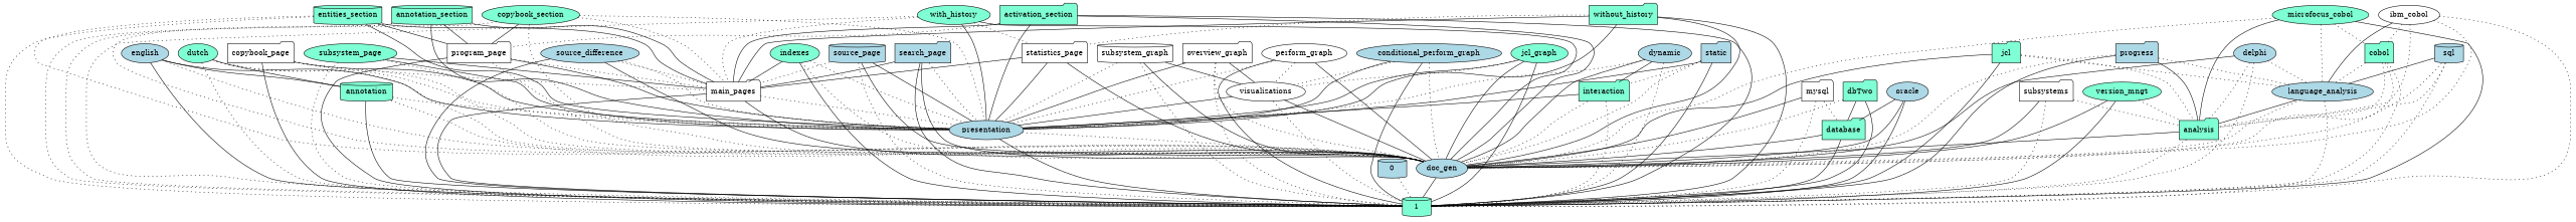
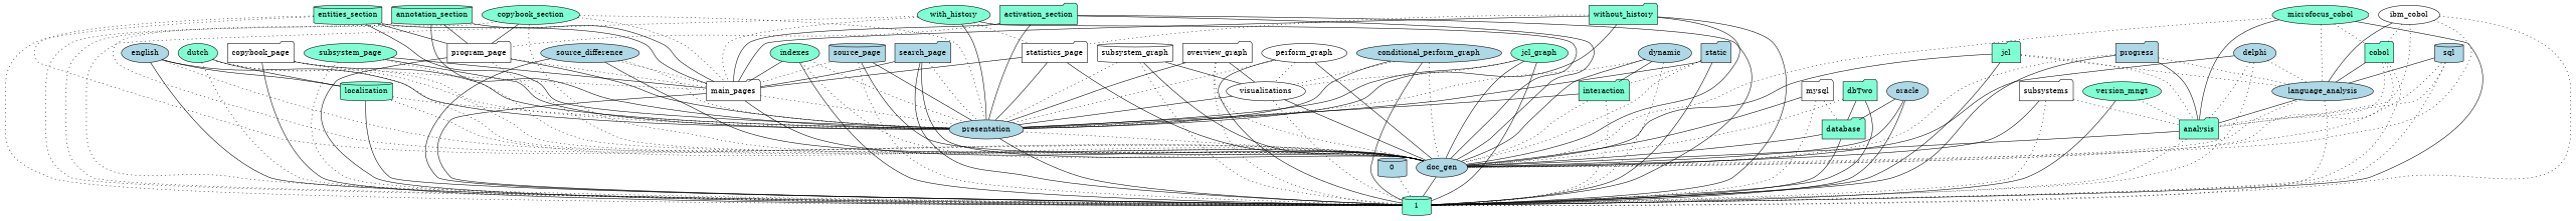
  graph {
    node [fillcolor=aquamarine shape=ellipse style=filled]
    edge [style=solid]
    statistics_page [fillcolor=white shape=folder]
    presentation [fillcolor=lightblue]
    main_pages [fillcolor=white shape=folder]
    doc_gen [fillcolor=lightblue]
    1 [shape=cylinder]
    cobol [shape=folder]
    analysis [shape=folder]
    language_analysis [fillcolor=lightblue]
    with_history
    ibm_cobol [fillcolor=white]
    entities_section [shape=cylinder]
    program_page [fillcolor=white shape=folder]
    source_difference [fillcolor=lightblue]
    without_history [shape=folder]
    mysql [fillcolor=white shape=folder]
    database [shape=folder]
    subsystem_graph [fillcolor=white shape=cylinder]
    visualizations [fillcolor=white]
    overview_graph [fillcolor=white shape=folder]
    jcl [shape=folder]
    n21 [label=copybook_section]
    sql [fillcolor=lightblue shape=cylinder]
    indexes
    0 [fillcolor=lightblue shape=cylinder]
    source_page [fillcolor=lightblue shape=cylinder]
    english [fillcolor=lightblue]
-   localization [shape=cylinder label=annotation]
+   localization [shape=cylinder]
    dbTwo [shape=folder]
    oracle [fillcolor=lightblue]
    dynamic [fillcolor=lightblue]
    interaction [shape=folder]
    subsystem_page
    delphi [fillcolor=lightblue]
    activation_section [shape=folder]
    annotation_section [shape=cylinder]
    static [fillcolor=lightblue shape=folder]
    dutch
    perform_graph [fillcolor=white]
    progress [fillcolor=lightblue shape=folder]
    version_mngt
    subsystems [fillcolor=white shape=folder]
    search_page [fillcolor=lightblue shape=folder]
    copybook_page [fillcolor=white shape=folder]
    conditional_perform_graph [fillcolor=lightblue]
    jcl_graph
    microfocus_cobol
    statistics_page -- presentation
    statistics_page -- main_pages
    statistics_page -- doc_gen
    presentation -- doc_gen [style=dotted]
    presentation -- 1
    main_pages -- presentation [style=dotted]
    main_pages -- doc_gen
    main_pages -- 1
    doc_gen -- 1
    cobol -- doc_gen [style=dotted]
    cobol -- 1 [style=dotted]
    cobol -- analysis [style=dotted]
-   cobol -- language_analysis [style=dotted]
+   cobol -- language_analysis
    analysis -- doc_gen
    analysis -- 1 [style=dotted]
    language_analysis -- doc_gen [style=dotted]
    language_analysis -- 1 [style=dotted]
    language_analysis -- analysis
    with_history -- statistics_page [style=dotted]
    with_history -- presentation
    with_history -- main_pages [style=dotted]
    with_history -- doc_gen
    with_history -- 1 [style=dotted]
    ibm_cobol -- doc_gen [style=dotted]
    ibm_cobol -- 1 [style=dotted]
    ibm_cobol -- cobol [style=dotted]
    ibm_cobol -- analysis [style=dotted]
    ibm_cobol -- language_analysis
    entities_section -- presentation
    entities_section -- main_pages
    entities_section -- doc_gen [style=dotted]
    entities_section -- 1 [style=dotted]
    entities_section -- program_page
    program_page -- presentation
    program_page -- main_pages [style=dotted]
    program_page -- doc_gen [style=dotted]
    program_page -- 1
    source_difference -- presentation [style=dotted]
    source_difference -- main_pages [style=dotted]
    source_difference -- doc_gen
    source_difference -- 1
    without_history -- statistics_page [style=dotted]
    without_history -- presentation
    without_history -- main_pages
    without_history -- doc_gen
    without_history -- 1
    mysql -- doc_gen
    mysql -- 1 [style=dotted]
    mysql -- database [style=dotted]
    database -- doc_gen
    database -- 1
    subsystem_graph -- presentation [style=dotted]
    subsystem_graph -- doc_gen
    subsystem_graph -- 1 [style=dotted]
    subsystem_graph -- visualizations
    visualizations -- presentation
    visualizations -- doc_gen
    visualizations -- 1 [style=dotted]
    overview_graph -- presentation
    overview_graph -- doc_gen [style=dotted]
    overview_graph -- 1 [style=dotted]
    overview_graph -- visualizations
    jcl -- doc_gen
    jcl -- 1
    jcl -- analysis [style=dotted]
    jcl -- language_analysis [style=dotted]
    n21 -- presentation [style=dotted]
    n21 -- main_pages [style=dotted]
    n21 -- doc_gen [style=dotted]
    n21 -- 1 [style=dotted]
    n21 -- program_page
    sql -- doc_gen [style=dotted]
    sql -- 1 [style=dotted]
    sql -- analysis [style=dotted]
    sql -- language_analysis
    indexes -- presentation [style=dotted]
    indexes -- main_pages
    indexes -- doc_gen [style=dotted]
    indexes -- 1
    0 -- 1 [style=dotted]
    source_page -- presentation
    source_page -- main_pages [style=dotted]
    source_page -- doc_gen
    source_page -- 1 [style=dotted]
    english -- presentation
    english -- doc_gen [style=dotted]
    english -- 1
    english -- localization
    localization -- presentation [style=dotted]
    localization -- doc_gen [style=dotted]
    localization -- 1
    dbTwo -- doc_gen [style=dotted]
    dbTwo -- 1
    dbTwo -- database
    oracle -- doc_gen
    oracle -- 1
    oracle -- database
    dynamic -- presentation [style=dotted]
    dynamic -- doc_gen
    dynamic -- 1 [style=dotted]
    dynamic -- interaction
    interaction -- presentation
    interaction -- doc_gen [style=dotted]
    interaction -- 1 [style=dotted]
    subsystem_page -- presentation
    subsystem_page -- main_pages
    subsystem_page -- doc_gen [style=dotted]
    subsystem_page -- 1 [style=dotted]
    delphi -- doc_gen
    delphi -- 1 [style=dotted]
    delphi -- analysis [style=dotted]
    delphi -- language_analysis [style=dotted]
    activation_section -- presentation
    activation_section -- main_pages
    activation_section -- doc_gen
    activation_section -- 1
    activation_section -- program_page [style=dotted]
    annotation_section -- presentation
    annotation_section -- main_pages
    annotation_section -- doc_gen [style=dotted]
    annotation_section -- 1 [style=dotted]
    annotation_section -- program_page
    static -- presentation
    static -- doc_gen [style=dotted]
    static -- 1
    static -- interaction [style=dotted]
    dutch -- presentation [style=dotted]
    dutch -- doc_gen [style=dotted]
    dutch -- 1 [style=dotted]
    dutch -- localization
    perform_graph -- presentation [style=dotted]
    perform_graph -- doc_gen
    perform_graph -- 1
    perform_graph -- visualizations [style=dotted]
    progress -- doc_gen [style=dotted]
    progress -- 1
    progress -- analysis
    progress -- language_analysis [style=dotted]
-   version_mngt -- doc_gen
    version_mngt -- 1
    version_mngt -- analysis [style=dotted]
    subsystems -- doc_gen
    subsystems -- 1 [style=dotted]
    subsystems -- analysis [style=dotted]
    search_page -- presentation [style=dotted]
    search_page -- main_pages
    search_page -- doc_gen
    search_page -- 1
    copybook_page -- presentation
    copybook_page -- main_pages [style=dotted]
    copybook_page -- doc_gen [style=dotted]
    copybook_page -- 1
    conditional_perform_graph -- presentation
    conditional_perform_graph -- doc_gen [style=dotted]
    conditional_perform_graph -- 1
    conditional_perform_graph -- visualizations [style=dotted]
    jcl_graph -- presentation
    jcl_graph -- doc_gen
    jcl_graph -- 1
    jcl_graph -- visualizations [style=dotted]
    microfocus_cobol -- doc_gen [style=dotted]
    microfocus_cobol -- 1
    microfocus_cobol -- cobol [style=dotted]
    microfocus_cobol -- analysis
    microfocus_cobol -- language_analysis [style=dotted]
  }
